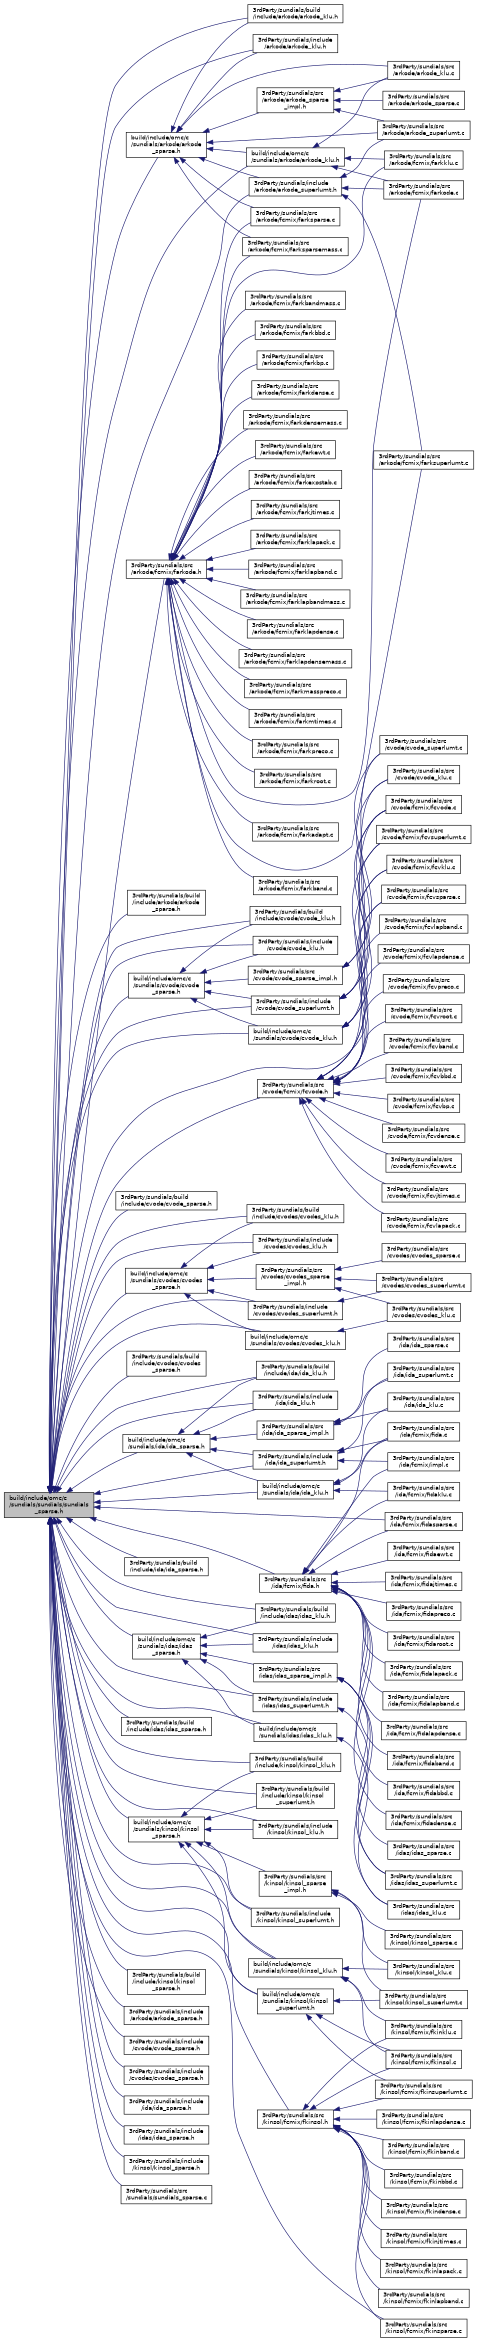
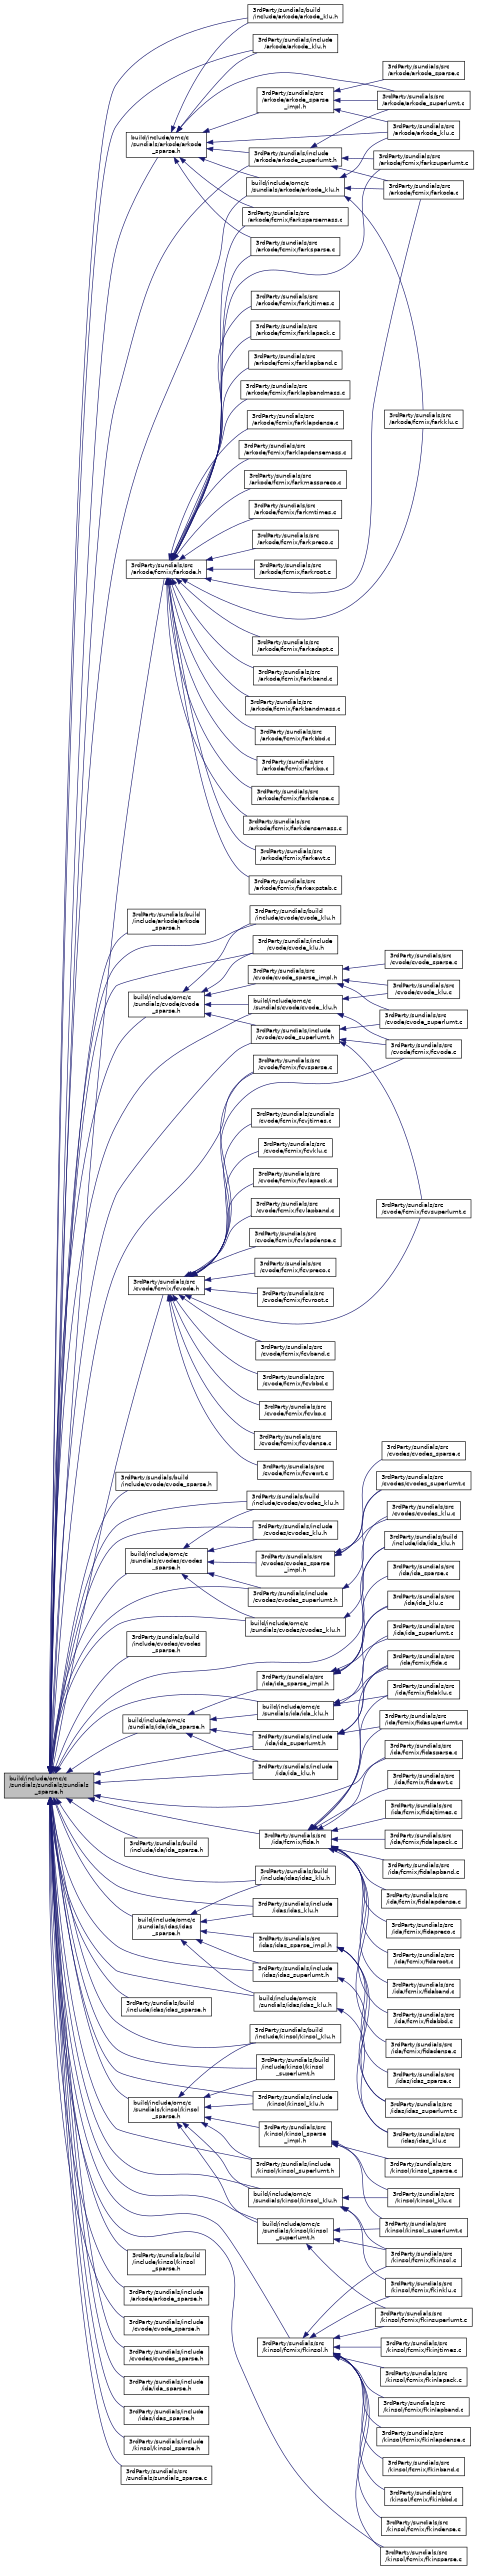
  digraph {
    rankdir=LR
    node [color=black fillcolor=white fontname=Helvetica fontsize=10 shape=record style=filled]
    edge [color=midnightblue dir=back fontname=Helvetica fontsize=10 labelfontname=Helvetica labelfontsize=10 style=solid]
    n1 [fillcolor=grey75 fontcolor=black height=0.2 label="build/include/omc/c\l/sundials/sundials/sundials\l_sparse.h" width=0.4]
    n2 [height=0.2 label="3rdParty/sundials/build\l/include/arkode/arkode_klu.h" width=0.4]
    n3 [height=0.2 label="3rdParty/sundials/build\l/include/arkode/arkode\l_sparse.h" width=0.4]
    n4 [height=0.2 label="3rdParty/sundials/build\l/include/cvode/cvode_klu.h" width=0.4]
    n5 [height=0.2 label="3rdParty/sundials/build\l/include/cvode/cvode_sparse.h" width=0.4]
    n6 [height=0.2 label="3rdParty/sundials/build\l/include/cvodes/cvodes_klu.h" width=0.4]
    n7 [height=0.2 label="3rdParty/sundials/build\l/include/cvodes/cvodes\l_sparse.h" width=0.4]
    n8 [height=0.2 label="3rdParty/sundials/build\l/include/ida/ida_klu.h" width=0.4]
    n9 [height=0.2 label="3rdParty/sundials/build\l/include/ida/ida_sparse.h" width=0.4]
    n10 [height=0.2 label="3rdParty/sundials/build\l/include/idas/idas_klu.h" width=0.4]
    n11 [height=0.2 label="3rdParty/sundials/build\l/include/idas/idas_sparse.h" width=0.4]
    n12 [height=0.2 label="3rdParty/sundials/build\l/include/kinsol/kinsol_klu.h" width=0.4]
    n13 [height=0.2 label="3rdParty/sundials/build\l/include/kinsol/kinsol\l_sparse.h" width=0.4]
    n14 [height=0.2 label="3rdParty/sundials/build\l/include/kinsol/kinsol\l_superlumt.h" width=0.4]
    n15 [height=0.2 label="3rdParty/sundials/include\l/arkode/arkode_klu.h" width=0.4]
    n16 [height=0.2 label="3rdParty/sundials/include\l/arkode/arkode_sparse.h" width=0.4]
    n17 [height=0.2 label="3rdParty/sundials/include\l/arkode/arkode_superlumt.h" width=0.4]
    n18 [height=0.2 label="3rdParty/sundials/include\l/cvode/cvode_klu.h" width=0.4]
    n19 [height=0.2 label="3rdParty/sundials/include\l/cvode/cvode_sparse.h" width=0.4]
    n20 [height=0.2 label="3rdParty/sundials/include\l/cvode/cvode_superlumt.h" width=0.4]
    n21 [height=0.2 label="3rdParty/sundials/include\l/cvodes/cvodes_klu.h" width=0.4]
    n22 [height=0.2 label="3rdParty/sundials/include\l/cvodes/cvodes_sparse.h" width=0.4]
    n23 [height=0.2 label="3rdParty/sundials/include\l/cvodes/cvodes_superlumt.h" width=0.4]
    n24 [height=0.2 label="3rdParty/sundials/include\l/ida/ida_klu.h" width=0.4]
    n25 [height=0.2 label="3rdParty/sundials/include\l/ida/ida_sparse.h" width=0.4]
    n26 [height=0.2 label="3rdParty/sundials/include\l/ida/ida_superlumt.h" width=0.4]
    n27 [height=0.2 label="3rdParty/sundials/include\l/idas/idas_klu.h" width=0.4]
    n28 [height=0.2 label="3rdParty/sundials/include\l/idas/idas_sparse.h" width=0.4]
    n29 [height=0.2 label="3rdParty/sundials/include\l/idas/idas_superlumt.h" width=0.4]
    n30 [height=0.2 label="3rdParty/sundials/include\l/kinsol/kinsol_klu.h" width=0.4]
    n31 [height=0.2 label="3rdParty/sundials/include\l/kinsol/kinsol_sparse.h" width=0.4]
    n32 [height=0.2 label="3rdParty/sundials/include\l/kinsol/kinsol_superlumt.h" width=0.4]
    n33 [height=0.2 label="3rdParty/sundials/src\l/arkode/fcmix/farkode.h" width=0.4]
    n34 [height=0.2 label="3rdParty/sundials/src\l/cvode/fcmix/fcvode.h" width=0.4]
    n35 [height=0.2 label="3rdParty/sundials/src\l/cvode/fcmix/fcvsparse.c" width=0.4]
    n36 [height=0.2 label="3rdParty/sundials/src\l/ida/fcmix/fida.h" width=0.4]
    n37 [height=0.2 label="3rdParty/sundials/src\l/ida/fcmix/fidasparse.c" width=0.4]
    n38 [height=0.2 label="3rdParty/sundials/src\l/kinsol/fcmix/fkinsol.h" width=0.4]
    n39 [height=0.2 label="3rdParty/sundials/src\l/kinsol/fcmix/fkinsparse.c" width=0.4]
    n40 [height=0.2 label="3rdParty/sundials/src\l/sundials/sundials_sparse.c" width=0.4]
    n41 [height=0.2 label="build/include/omc/c\l/sundials/arkode/arkode_klu.h" width=0.4]
    n42 [height=0.2 label="build/include/omc/c\l/sundials/arkode/arkode\l_sparse.h" width=0.4]
    n43 [height=0.2 label="build/include/omc/c\l/sundials/cvode/cvode_klu.h" width=0.4]
    n44 [height=0.2 label="build/include/omc/c\l/sundials/cvode/cvode\l_sparse.h" width=0.4]
    n45 [height=0.2 label="build/include/omc/c\l/sundials/cvodes/cvodes_klu.h" width=0.4]
    n46 [height=0.2 label="build/include/omc/c\l/sundials/cvodes/cvodes\l_sparse.h" width=0.4]
    n47 [height=0.2 label="build/include/omc/c\l/sundials/ida/ida_klu.h" width=0.4]
    n48 [height=0.2 label="build/include/omc/c\l/sundials/ida/ida_sparse.h" width=0.4]
    n49 [height=0.2 label="build/include/omc/c\l/sundials/idas/idas_klu.h" width=0.4]
    n50 [height=0.2 label="build/include/omc/c\l/sundials/idas/idas\l_sparse.h" width=0.4]
    n51 [height=0.2 label="build/include/omc/c\l/sundials/kinsol/kinsol_klu.h" width=0.4]
    n52 [height=0.2 label="build/include/omc/c\l/sundials/kinsol/kinsol\l_sparse.h" width=0.4]
    n53 [height=0.2 label="build/include/omc/c\l/sundials/kinsol/kinsol\l_superlumt.h" width=0.4]
    n54 [height=0.2 label="3rdParty/sundials/src\l/arkode/arkode_superlumt.c" width=0.4]
    n55 [height=0.2 label="3rdParty/sundials/src\l/arkode/fcmix/farkode.c" width=0.4]
    n56 [height=0.2 label="3rdParty/sundials/src\l/arkode/fcmix/farksuperlumt.c" width=0.4]
    n57 [height=0.2 label="3rdParty/sundials/src\l/cvode/cvode_superlumt.c" width=0.4]
    n58 [height=0.2 label="3rdParty/sundials/src\l/cvode/fcmix/fcvode.c" width=0.4]
    n59 [height=0.2 label="3rdParty/sundials/src\l/cvode/fcmix/fcvsuperlumt.c" width=0.4]
    n60 [height=0.2 label="3rdParty/sundials/src\l/cvodes/cvodes_superlumt.c" width=0.4]
    n61 [height=0.2 label="3rdParty/sundials/src\l/ida/fcmix/fida.c" width=0.4]
-   n62 [height=0.2 label="3rdParty/sundials/src\l/ida/fcmix/impl.c" width=0.4]
+   n62 [height=0.2 label="3rdParty/sundials/src\l/ida/fcmix/fidasuperlumt.c" width=0.4]
    n63 [height=0.2 label="3rdParty/sundials/src\l/ida/ida_superlumt.c" width=0.4]
    n64 [height=0.2 label="3rdParty/sundials/src\l/idas/idas_superlumt.c" width=0.4]
    n65 [height=0.2 label="3rdParty/sundials/src\l/arkode/fcmix/farkadapt.c" width=0.4]
    n66 [height=0.2 label="3rdParty/sundials/src\l/arkode/fcmix/farkband.c" width=0.4]
    n67 [height=0.2 label="3rdParty/sundials/src\l/arkode/fcmix/farkbandmass.c" width=0.4]
    n68 [height=0.2 label="3rdParty/sundials/src\l/arkode/fcmix/farkbbd.c" width=0.4]
    n69 [height=0.2 label="3rdParty/sundials/src\l/arkode/fcmix/farkbp.c" width=0.4]
    n70 [height=0.2 label="3rdParty/sundials/src\l/arkode/fcmix/farkdense.c" width=0.4]
    n71 [height=0.2 label="3rdParty/sundials/src\l/arkode/fcmix/farkdensemass.c" width=0.4]
    n72 [height=0.2 label="3rdParty/sundials/src\l/arkode/fcmix/farkewt.c" width=0.4]
    n73 [height=0.2 label="3rdParty/sundials/src\l/arkode/fcmix/farkexpstab.c" width=0.4]
    n74 [height=0.2 label="3rdParty/sundials/src\l/arkode/fcmix/farkjtimes.c" width=0.4]
    n75 [height=0.2 label="3rdParty/sundials/src\l/arkode/fcmix/farkklu.c" width=0.4]
    n76 [height=0.2 label="3rdParty/sundials/src\l/arkode/fcmix/farklapack.c" width=0.4]
    n77 [height=0.2 label="3rdParty/sundials/src\l/arkode/fcmix/farklapband.c" width=0.4]
    n78 [height=0.2 label="3rdParty/sundials/src\l/arkode/fcmix/farklapbandmass.c" width=0.4]
    n79 [height=0.2 label="3rdParty/sundials/src\l/arkode/fcmix/farklapdense.c" width=0.4]
    n80 [height=0.2 label="3rdParty/sundials/src\l/arkode/fcmix/farklapdensemass.c" width=0.4]
    n81 [height=0.2 label="3rdParty/sundials/src\l/arkode/fcmix/farkmasspreco.c" width=0.4]
    n82 [height=0.2 label="3rdParty/sundials/src\l/arkode/fcmix/farkmtimes.c" width=0.4]
    n83 [height=0.2 label="3rdParty/sundials/src\l/arkode/fcmix/farkpreco.c" width=0.4]
    n84 [height=0.2 label="3rdParty/sundials/src\l/arkode/fcmix/farkroot.c" width=0.4]
    n85 [height=0.2 label="3rdParty/sundials/src\l/arkode/fcmix/farksparse.c" width=0.4]
    n86 [height=0.2 label="3rdParty/sundials/src\l/arkode/fcmix/farksparsemass.c" width=0.4]
    n87 [height=0.2 label="3rdParty/sundials/src\l/cvode/fcmix/fcvband.c" width=0.4]
    n88 [height=0.2 label="3rdParty/sundials/src\l/cvode/fcmix/fcvbbd.c" width=0.4]
    n89 [height=0.2 label="3rdParty/sundials/src\l/cvode/fcmix/fcvbp.c" width=0.4]
    n90 [height=0.2 label="3rdParty/sundials/src\l/cvode/fcmix/fcvdense.c" width=0.4]
    n91 [height=0.2 label="3rdParty/sundials/src\l/cvode/fcmix/fcvewt.c" width=0.4]
-   n92 [height=0.2 label="3rdParty/sundials/src\l/cvode/fcmix/fcvjtimes.c" width=0.4]
+   n92 [height=0.2 label="3rdParty/sundials/sundials\l/cvode/fcmix/fcvjtimes.c" width=0.4]
    n93 [height=0.2 label="3rdParty/sundials/src\l/cvode/fcmix/fcvklu.c" width=0.4]
    n94 [height=0.2 label="3rdParty/sundials/src\l/cvode/fcmix/fcvlapack.c" width=0.4]
    n95 [height=0.2 label="3rdParty/sundials/src\l/cvode/fcmix/fcvlapband.c" width=0.4]
    n96 [height=0.2 label="3rdParty/sundials/src\l/cvode/fcmix/fcvlapdense.c" width=0.4]
    n97 [height=0.2 label="3rdParty/sundials/src\l/cvode/fcmix/fcvpreco.c" width=0.4]
    n98 [height=0.2 label="3rdParty/sundials/src\l/cvode/fcmix/fcvroot.c" width=0.4]
    n99 [height=0.2 label="3rdParty/sundials/src\l/ida/fcmix/fidaband.c" width=0.4]
    n100 [height=0.2 label="3rdParty/sundials/src\l/ida/fcmix/fidabbd.c" width=0.4]
    n101 [height=0.2 label="3rdParty/sundials/src\l/ida/fcmix/fidadense.c" width=0.4]
    n102 [height=0.2 label="3rdParty/sundials/src\l/ida/fcmix/fidaewt.c" width=0.4]
    n103 [height=0.2 label="3rdParty/sundials/src\l/ida/fcmix/fidajtimes.c" width=0.4]
    n104 [height=0.2 label="3rdParty/sundials/src\l/ida/fcmix/fidaklu.c" width=0.4]
    n105 [height=0.2 label="3rdParty/sundials/src\l/ida/fcmix/fidalapack.c" width=0.4]
    n106 [height=0.2 label="3rdParty/sundials/src\l/ida/fcmix/fidalapband.c" width=0.4]
    n107 [height=0.2 label="3rdParty/sundials/src\l/ida/fcmix/fidalapdense.c" width=0.4]
    n108 [height=0.2 label="3rdParty/sundials/src\l/ida/fcmix/fidapreco.c" width=0.4]
    n109 [height=0.2 label="3rdParty/sundials/src\l/ida/fcmix/fidaroot.c" width=0.4]
    n110 [height=0.2 label="3rdParty/sundials/src\l/kinsol/fcmix/fkinband.c" width=0.4]
    n111 [height=0.2 label="3rdParty/sundials/src\l/kinsol/fcmix/fkinbbd.c" width=0.4]
    n112 [height=0.2 label="3rdParty/sundials/src\l/kinsol/fcmix/fkindense.c" width=0.4]
    n113 [height=0.2 label="3rdParty/sundials/src\l/kinsol/fcmix/fkinjtimes.c" width=0.4]
    n114 [height=0.2 label="3rdParty/sundials/src\l/kinsol/fcmix/fkinklu.c" width=0.4]
    n115 [height=0.2 label="3rdParty/sundials/src\l/kinsol/fcmix/fkinlapack.c" width=0.4]
    n116 [height=0.2 label="3rdParty/sundials/src\l/kinsol/fcmix/fkinlapband.c" width=0.4]
    n117 [height=0.2 label="3rdParty/sundials/src\l/kinsol/fcmix/fkinlapdense.c" width=0.4]
    n118 [height=0.2 label="3rdParty/sundials/src\l/kinsol/fcmix/fkinsol.c" width=0.4]
    n119 [height=0.2 label="3rdParty/sundials/src\l/kinsol/fcmix/fkinsuperlumt.c" width=0.4]
    n120 [height=0.2 label="3rdParty/sundials/src\l/arkode/arkode_klu.c" width=0.4]
    n121 [height=0.2 label="3rdParty/sundials/src\l/arkode/arkode_sparse\l_impl.h" width=0.4]
    n122 [height=0.2 label="3rdParty/sundials/src\l/cvode/cvode_klu.c" width=0.4]
    n123 [height=0.2 label="3rdParty/sundials/src\l/cvode/cvode_sparse_impl.h" width=0.4]
    n124 [height=0.2 label="3rdParty/sundials/src\l/cvodes/cvodes_klu.c" width=0.4]
    n125 [height=0.2 label="3rdParty/sundials/src\l/cvodes/cvodes_sparse\l_impl.h" width=0.4]
    n126 [height=0.2 label="3rdParty/sundials/src\l/ida/ida_klu.c" width=0.4]
    n127 [height=0.2 label="3rdParty/sundials/src\l/ida/ida_sparse_impl.h" width=0.4]
    n128 [height=0.2 label="3rdParty/sundials/src\l/idas/idas_klu.c" width=0.4]
    n129 [height=0.2 label="3rdParty/sundials/src\l/idas/idas_sparse_impl.h" width=0.4]
    n130 [height=0.2 label="3rdParty/sundials/src\l/kinsol/kinsol_klu.c" width=0.4]
    n131 [height=0.2 label="3rdParty/sundials/src\l/kinsol/kinsol_sparse\l_impl.h" width=0.4]
    n132 [height=0.2 label="3rdParty/sundials/src\l/kinsol/kinsol_superlumt.c" width=0.4]
    n133 [height=0.2 label="3rdParty/sundials/src\l/arkode/arkode_sparse.c" width=0.4]
+   n134 [height=0.2 label="3rdParty/sundials/src\l/cvode/cvode_sparse.c" width=0.4]
    n135 [height=0.2 label="3rdParty/sundials/src\l/cvodes/cvodes_sparse.c" width=0.4]
    n136 [height=0.2 label="3rdParty/sundials/src\l/ida/ida_sparse.c" width=0.4]
    n137 [height=0.2 label="3rdParty/sundials/src\l/idas/idas_sparse.c" width=0.4]
    n138 [height=0.2 label="3rdParty/sundials/src\l/kinsol/kinsol_sparse.c" width=0.4]
    n1 -> n2
    n1 -> n3
    n1 -> n4
    n1 -> n5
    n1 -> n6
    n1 -> n7
    n1 -> n8
    n1 -> n9
    n1 -> n10
    n1 -> n11
    n1 -> n12
    n1 -> n13
    n1 -> n14
    n1 -> n15
    n1 -> n16
    n1 -> n17
    n1 -> n18
    n1 -> n19
    n1 -> n20
    n1 -> n21
    n1 -> n22
    n1 -> n23
    n1 -> n24
    n1 -> n25
    n1 -> n26
    n1 -> n27
    n1 -> n28
    n1 -> n29
    n1 -> n30
    n1 -> n31
    n1 -> n32
    n1 -> n33
    n1 -> n34
    n1 -> n35
    n1 -> n36
    n1 -> n37
    n1 -> n38
    n1 -> n39
    n1 -> n40
    n1 -> n41
    n1 -> n42
    n1 -> n43
    n1 -> n44
    n1 -> n45
    n1 -> n46
    n1 -> n47
    n1 -> n48
    n1 -> n49
    n1 -> n50
    n1 -> n51
    n1 -> n52
    n1 -> n53
    n17 -> n54
    n17 -> n55
    n17 -> n56
    n20 -> n57
    n20 -> n58
    n20 -> n59
    n23 -> n60
    n26 -> n61
    n26 -> n62
    n26 -> n63
    n29 -> n64
    n33 -> n55
    n33 -> n56
    n33 -> n65
    n33 -> n66
    n33 -> n67
    n33 -> n68
    n33 -> n69
    n33 -> n70
    n33 -> n71
    n33 -> n72
    n33 -> n73
    n33 -> n74
    n33 -> n75
    n33 -> n76
    n33 -> n77
    n33 -> n78
    n33 -> n79
    n33 -> n80
    n33 -> n81
    n33 -> n82
    n33 -> n83
    n33 -> n84
    n33 -> n85
    n33 -> n86
    n34 -> n35
    n34 -> n58
    n34 -> n59
    n34 -> n87
    n34 -> n88
    n34 -> n89
    n34 -> n90
    n34 -> n91
    n34 -> n92
    n34 -> n93
    n34 -> n94
    n34 -> n95
    n34 -> n96
    n34 -> n97
    n34 -> n98
    n36 -> n37
    n36 -> n61
    n36 -> n62
    n36 -> n99
    n36 -> n100
    n36 -> n101
    n36 -> n102
    n36 -> n103
    n36 -> n104
    n36 -> n105
    n36 -> n106
    n36 -> n107
    n36 -> n108
    n36 -> n109
    n38 -> n39
    n38 -> n110
    n38 -> n111
    n38 -> n112
    n38 -> n113
    n38 -> n114
    n38 -> n115
    n38 -> n116
    n38 -> n117
    n38 -> n118
    n38 -> n119
    n41 -> n55
    n41 -> n75
    n41 -> n120
    n42 -> n2
    n42 -> n15
    n42 -> n17
    n42 -> n41
    n42 -> n54
    n42 -> n85
    n42 -> n86
    n42 -> n120
    n42 -> n121
    n43 -> n58
-   n43 -> n93
    n43 -> n122
    n44 -> n4
    n44 -> n18
    n44 -> n20
    n44 -> n43
    n44 -> n123
    n45 -> n124
    n46 -> n6
    n46 -> n21
    n46 -> n23
    n46 -> n45
    n46 -> n125
    n47 -> n61
    n47 -> n104
    n47 -> n126
-   n48 -> n8
+   n127 -> n8
    n48 -> n24
    n48 -> n26
    n48 -> n47
    n48 -> n127
    n49 -> n128
    n50 -> n10
    n50 -> n27
    n50 -> n29
    n50 -> n49
    n50 -> n129
    n51 -> n114
    n51 -> n118
    n51 -> n130
    n52 -> n12
    n52 -> n14
    n52 -> n30
    n52 -> n32
    n52 -> n51
    n52 -> n53
    n52 -> n131
    n53 -> n118
    n53 -> n119
    n53 -> n132
    n121 -> n54
    n121 -> n120
    n121 -> n133
    n123 -> n57
    n123 -> n122
+   n123 -> n134
    n125 -> n60
    n125 -> n124
    n125 -> n135
    n127 -> n63
    n127 -> n126
    n127 -> n136
    n129 -> n64
    n129 -> n128
    n129 -> n137
    n131 -> n130
    n131 -> n132
    n131 -> n138
  }
